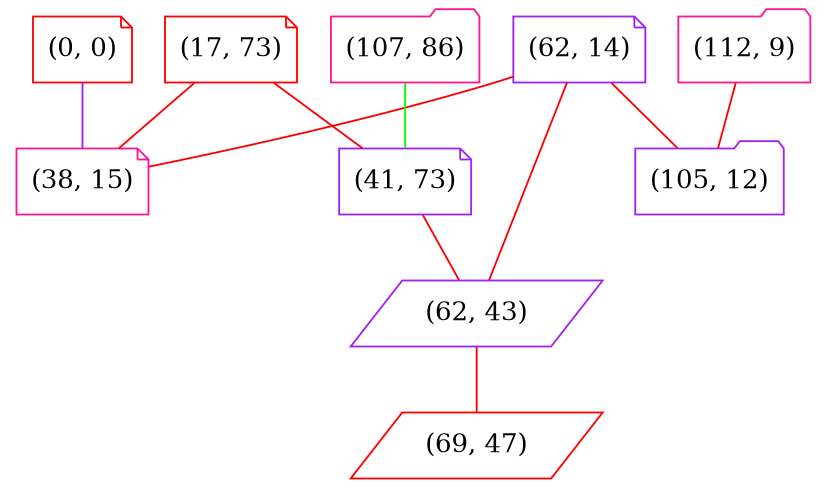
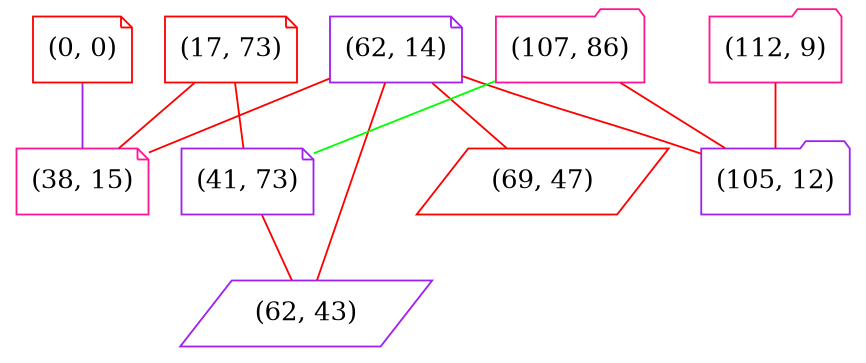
  graph {
    node [color=purple shape=note]
    edge [color=red weight=1]
    "(38, 15)" [color=deeppink]
    "(0, 0)" [color=red]
    "(17, 73)" [color=red]
    "(41, 73)"
    "(62, 43)" [shape=parallelogram]
    "(62, 14)"
    "(105, 12)" [shape=folder]
    "(69, 47)" [color=red shape=parallelogram]
    "(112, 9)" [color=deeppink shape=folder]
    "(107, 86)" [color=deeppink shape=folder]
    "(0, 0)" -- "(38, 15)" [color=purple weight=4]
    "(17, 73)" -- "(38, 15)"
    "(17, 73)" -- "(41, 73)"
    "(41, 73)" -- "(62, 43)"
-   "(62, 43)" -- "(69, 47)"
+   "(62, 14)" -- "(69, 47)"
    "(62, 14)" -- "(38, 15)"
    "(62, 14)" -- "(62, 43)"
    "(62, 14)" -- "(105, 12)"
    "(112, 9)" -- "(105, 12)"
    "(107, 86)" -- "(41, 73)" [color=green weight=2]
+   "(107, 86)" -- "(105, 12)"
  }
